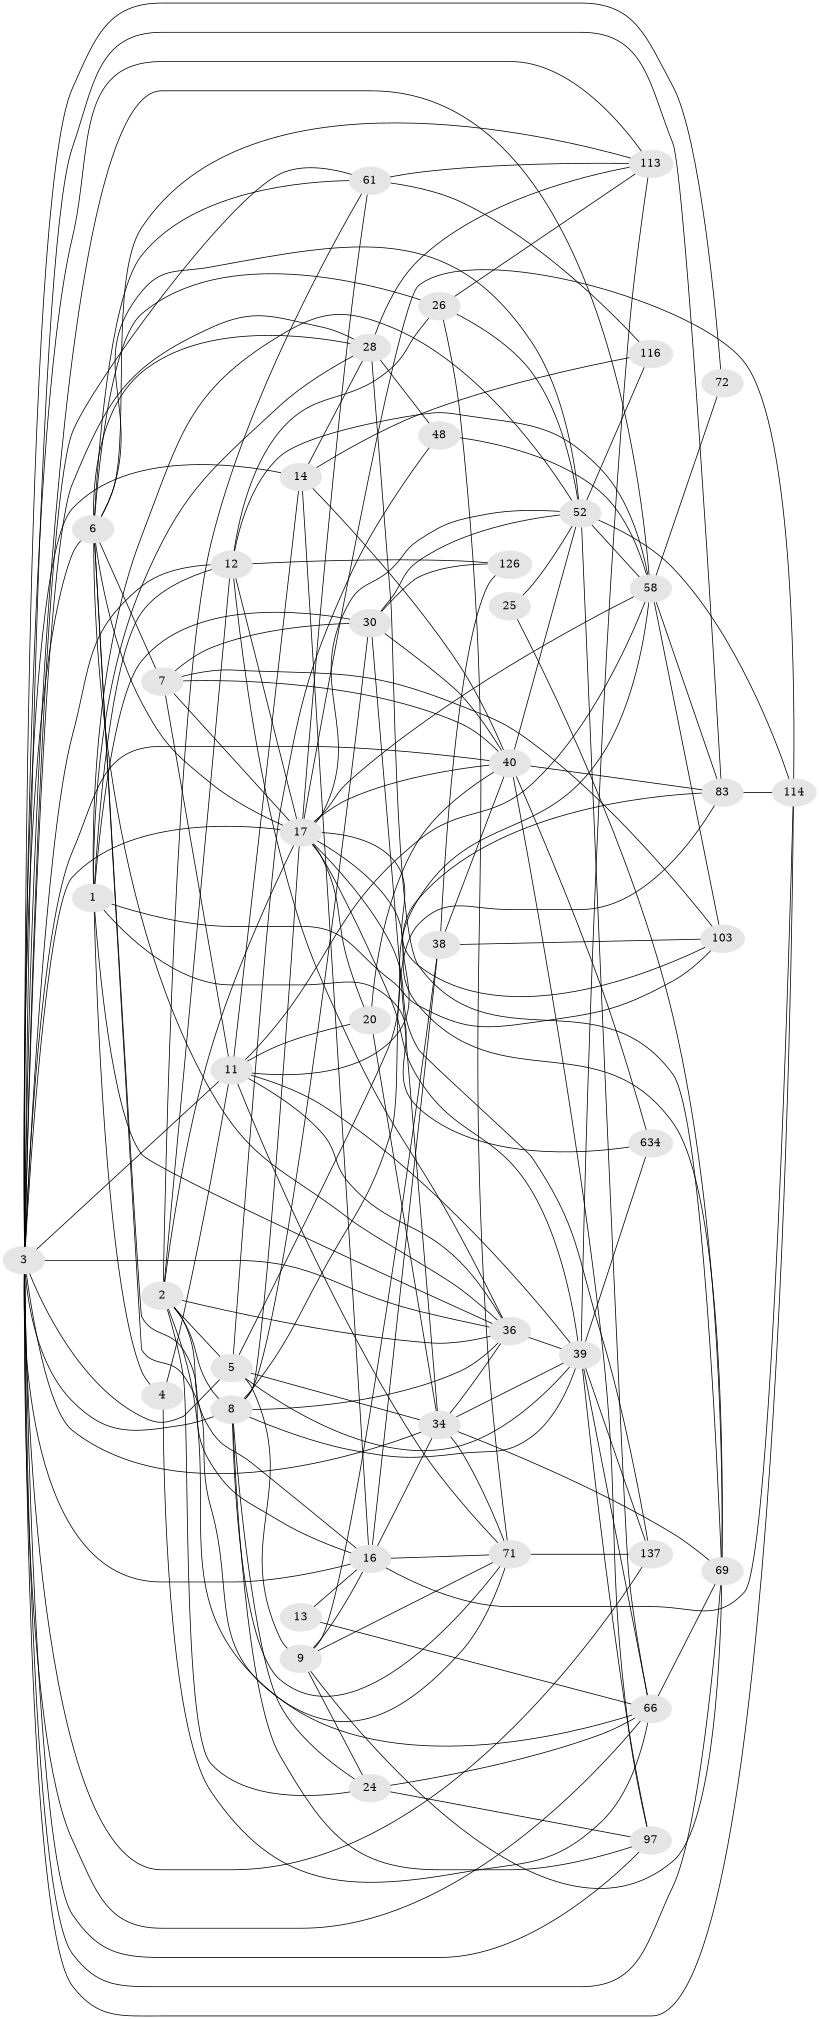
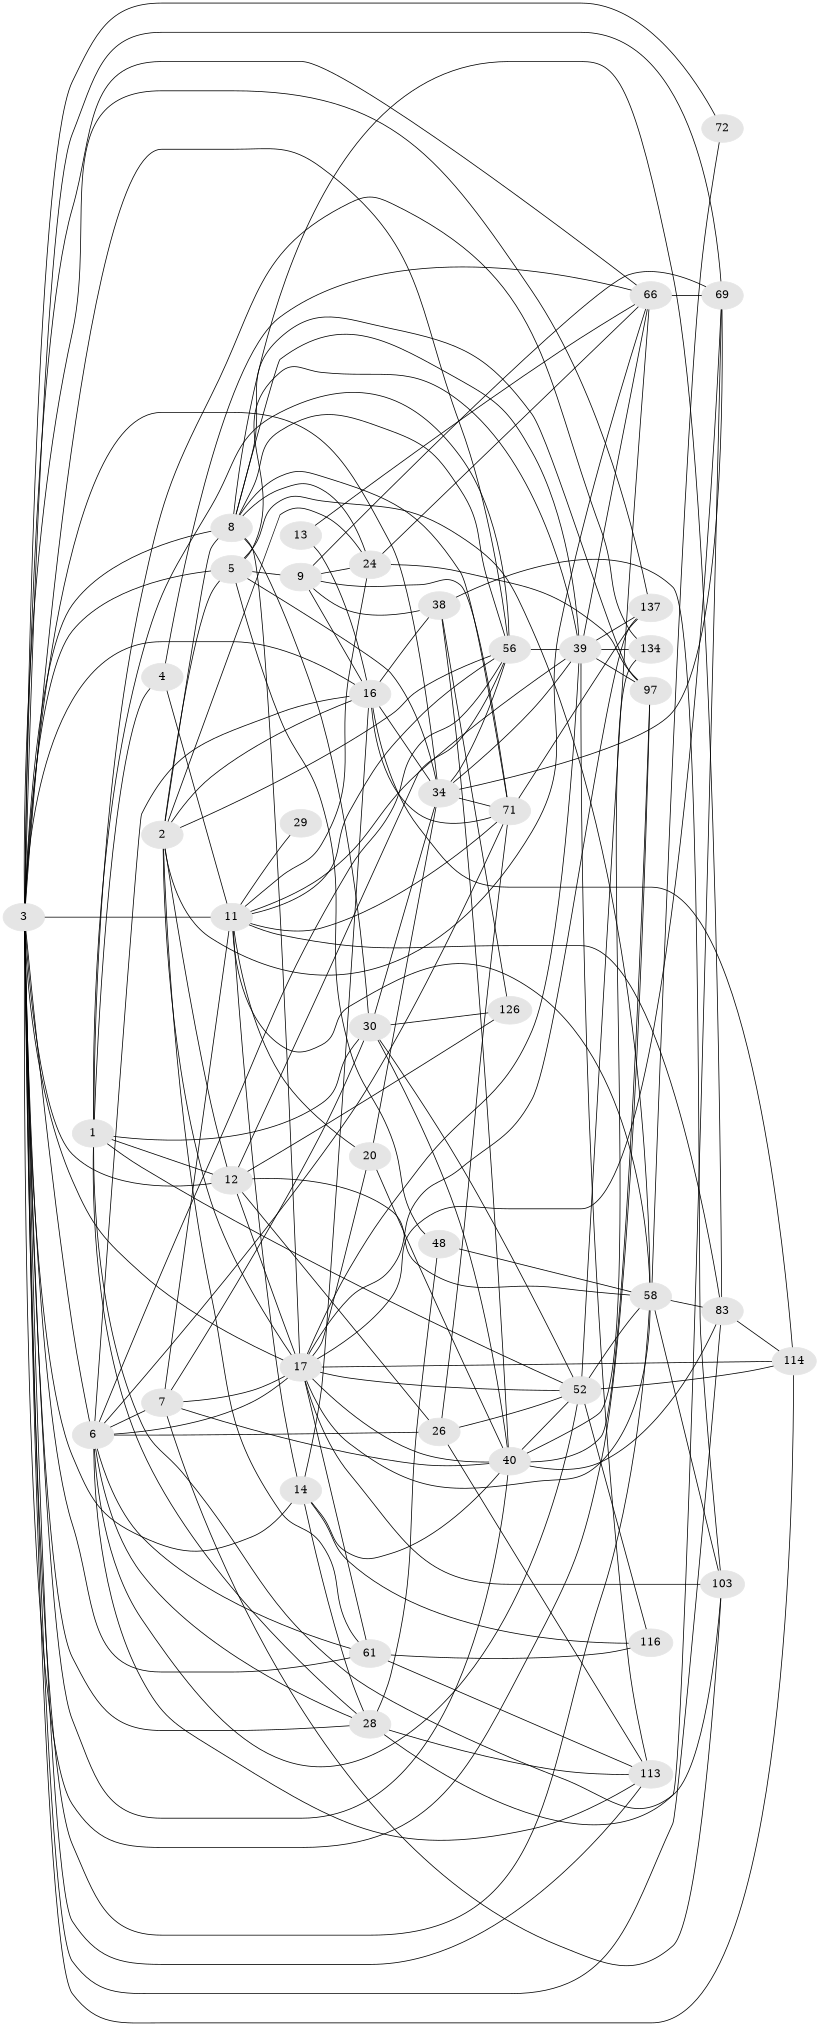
  graph {
    rankdir=LR
    node [color=gray90 style=filled]
    1 [super="+54+82"]
    4
    12 [super="+37+31+41"]
    28 [super="+50+92"]
    30 [super="+35+96+125"]
-   36 [super="+128+127+121"]
+   36 [super="+128+127+121" label=56]
    52 [super="+139+99+98"]
    103
-   134 [label=634]
+   134
    66 [super="+142+107+135"]
    11 [super="+33+85"]
    17 [super="+46+23+22+87+93+133"]
    58 [super="+109+101"]
    26 [super="+60+51"]
    126
    69 [super="+115+106+118+123"]
    113
    48 [super="+78"]
    34 [super="+70+91+88"]
    40 [super="+42+77"]
    39 [super="+67+111"]
    114
    116
    2 [super="+10"]
    5 [super="+21+80"]
    8 [super="+59+32+53"]
    16 [super="+18+74+120+90"]
    24 [super="+79+68"]
    61 [super="+65+94"]
    9 [super="+108+102"]
    83 [super="+110"]
    97
    71 [super="+105"]
    38 [super="+81"]
    137
    20 [super="+43"]
    3 [super="+136+27+55+44+15"]
    6 [super="+56+57"]
    14 [super="+95+119"]
    72
    7 [super="+19+117"]
+   29
    13
-   25
    1 -- 4
    1 -- 12
    1 -- 28
    1 -- 30
    1 -- 36
    1 -- 52
    1 -- 103
    1 -- 134
    4 -- 66
    4 -- 11
    12 -- 36
    12 -- 17
    12 -- 58
    12 -- 26 [weight=2]
    12 -- 126
    28 -- 69
    28 -- 113
    28 -- 48
    30 -- 52
    30 -- 126
    30 -- 34 [weight=2]
    30 -- 40
    36 -- 39 [weight=2]
    52 -- 66
    52 -- 58
    52 -- 114
    52 -- 116
    66 -- 69 [weight=2]
    11 -- 36
    11 -- 58
    11 -- 39
+   11 -- 24 [weight=2]
    11 -- 83
    11 -- 71
    11 -- 20
    11 -- 14
+   11 -- 29 [weight=2]
    17 -- 52 [weight=2]
    17 -- 103
    17 -- 58
    17 -- 69 [weight=2]
    17 -- 40
    17 -- 39
    17 -- 114
    17 -- 61
    17 -- 137
    17 -- 20
    58 -- 103
    58 -- 83
    58 -- 72
    26 -- 52
    26 -- 113
    26 -- 71
    48 -- 58
    34 -- 36
    34 -- 69
    34 -- 39
    34 -- 71
    40 -- 52
    40 -- 134
    40 -- 83
    40 -- 97
    39 -- 134
    39 -- 66
    39 -- 113
    39 -- 97
    39 -- 137
    2 -- 12 [weight=2]
    2 -- 36
    2 -- 66
    2 -- 17 [weight=3]
    2 -- 5 [weight=2]
    2 -- 8 [weight=2]
    2 -- 16
    2 -- 24
    2 -- 61
    5 -- 58
    5 -- 48
    5 -- 34
    5 -- 39
    5 -- 9
    8 -- 30
    8 -- 36
    8 -- 17 [weight=2]
    8 -- 39
    8 -- 24
    8 -- 83
    8 -- 97
    8 -- 71
    16 -- 34
    16 -- 114
    16 -- 71
    16 -- 38
    24 -- 66
    24 -- 97
    61 -- 113
    61 -- 116
    9 -- 69 [weight=2]
    9 -- 16
    9 -- 24
    9 -- 71
    9 -- 38
    83 -- 114
    71 -- 137
    38 -- 103
    38 -- 126
    38 -- 40
    20 -- 34
    20 -- 40 [weight=2]
    3 -- 12 [weight=2]
    3 -- 28
    3 -- 36 [weight=2]
    3 -- 66 [weight=2]
    3 -- 11
    3 -- 17
    3 -- 58
    3 -- 69 [weight=2]
    3 -- 113
    3 -- 34
    3 -- 40 [weight=2]
    3 -- 114
    3 -- 5 [weight=2]
    3 -- 8 [weight=2]
    3 -- 16
    3 -- 61
    3 -- 83
    3 -- 97
    3 -- 137 [weight=2]
    3 -- 6 [weight=2]
    3 -- 14
    3 -- 72
    6 -- 28
    6 -- 36
    6 -- 52
    6 -- 17
    6 -- 26
    6 -- 113
    6 -- 16
    6 -- 61
    6 -- 71
    6 -- 7
    14 -- 28
    14 -- 40
    14 -- 116
    14 -- 16
    7 -- 30
    7 -- 103
    7 -- 11
    7 -- 17 [weight=2]
    7 -- 40
    13 -- 66
    13 -- 16
-   25 -- 52
-   25 -- 69
  }
